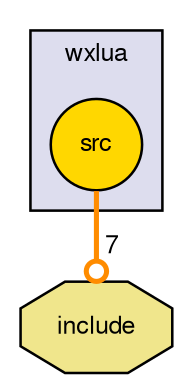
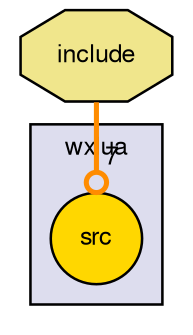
  digraph {
    compound=true
    node [fontname=FreeSans fontsize=10 style=filled]
    n1 [fillcolor=gold label=src pencolor=black shape=circle]
    n2 [label=include shape=octagon fillcolor=khaki]
    subgraph cluster_1 {
      bgcolor="#ddddee"
      fontname=FreeSans
      fontsize=10
      label=wxlua
      pencolor=black
      n1
    }
-   n1 -> n2 [headlabel=7 labeldistance=1.5 labelfontname=FreeSans labelfontsize=10 color=darkorange style=bold arrowhead=odot]
+   n2 -> n1 [headlabel=7 labeldistance=1.5 labelfontname=FreeSans labelfontsize=10 color=darkorange style=bold arrowhead=odot]
  }
